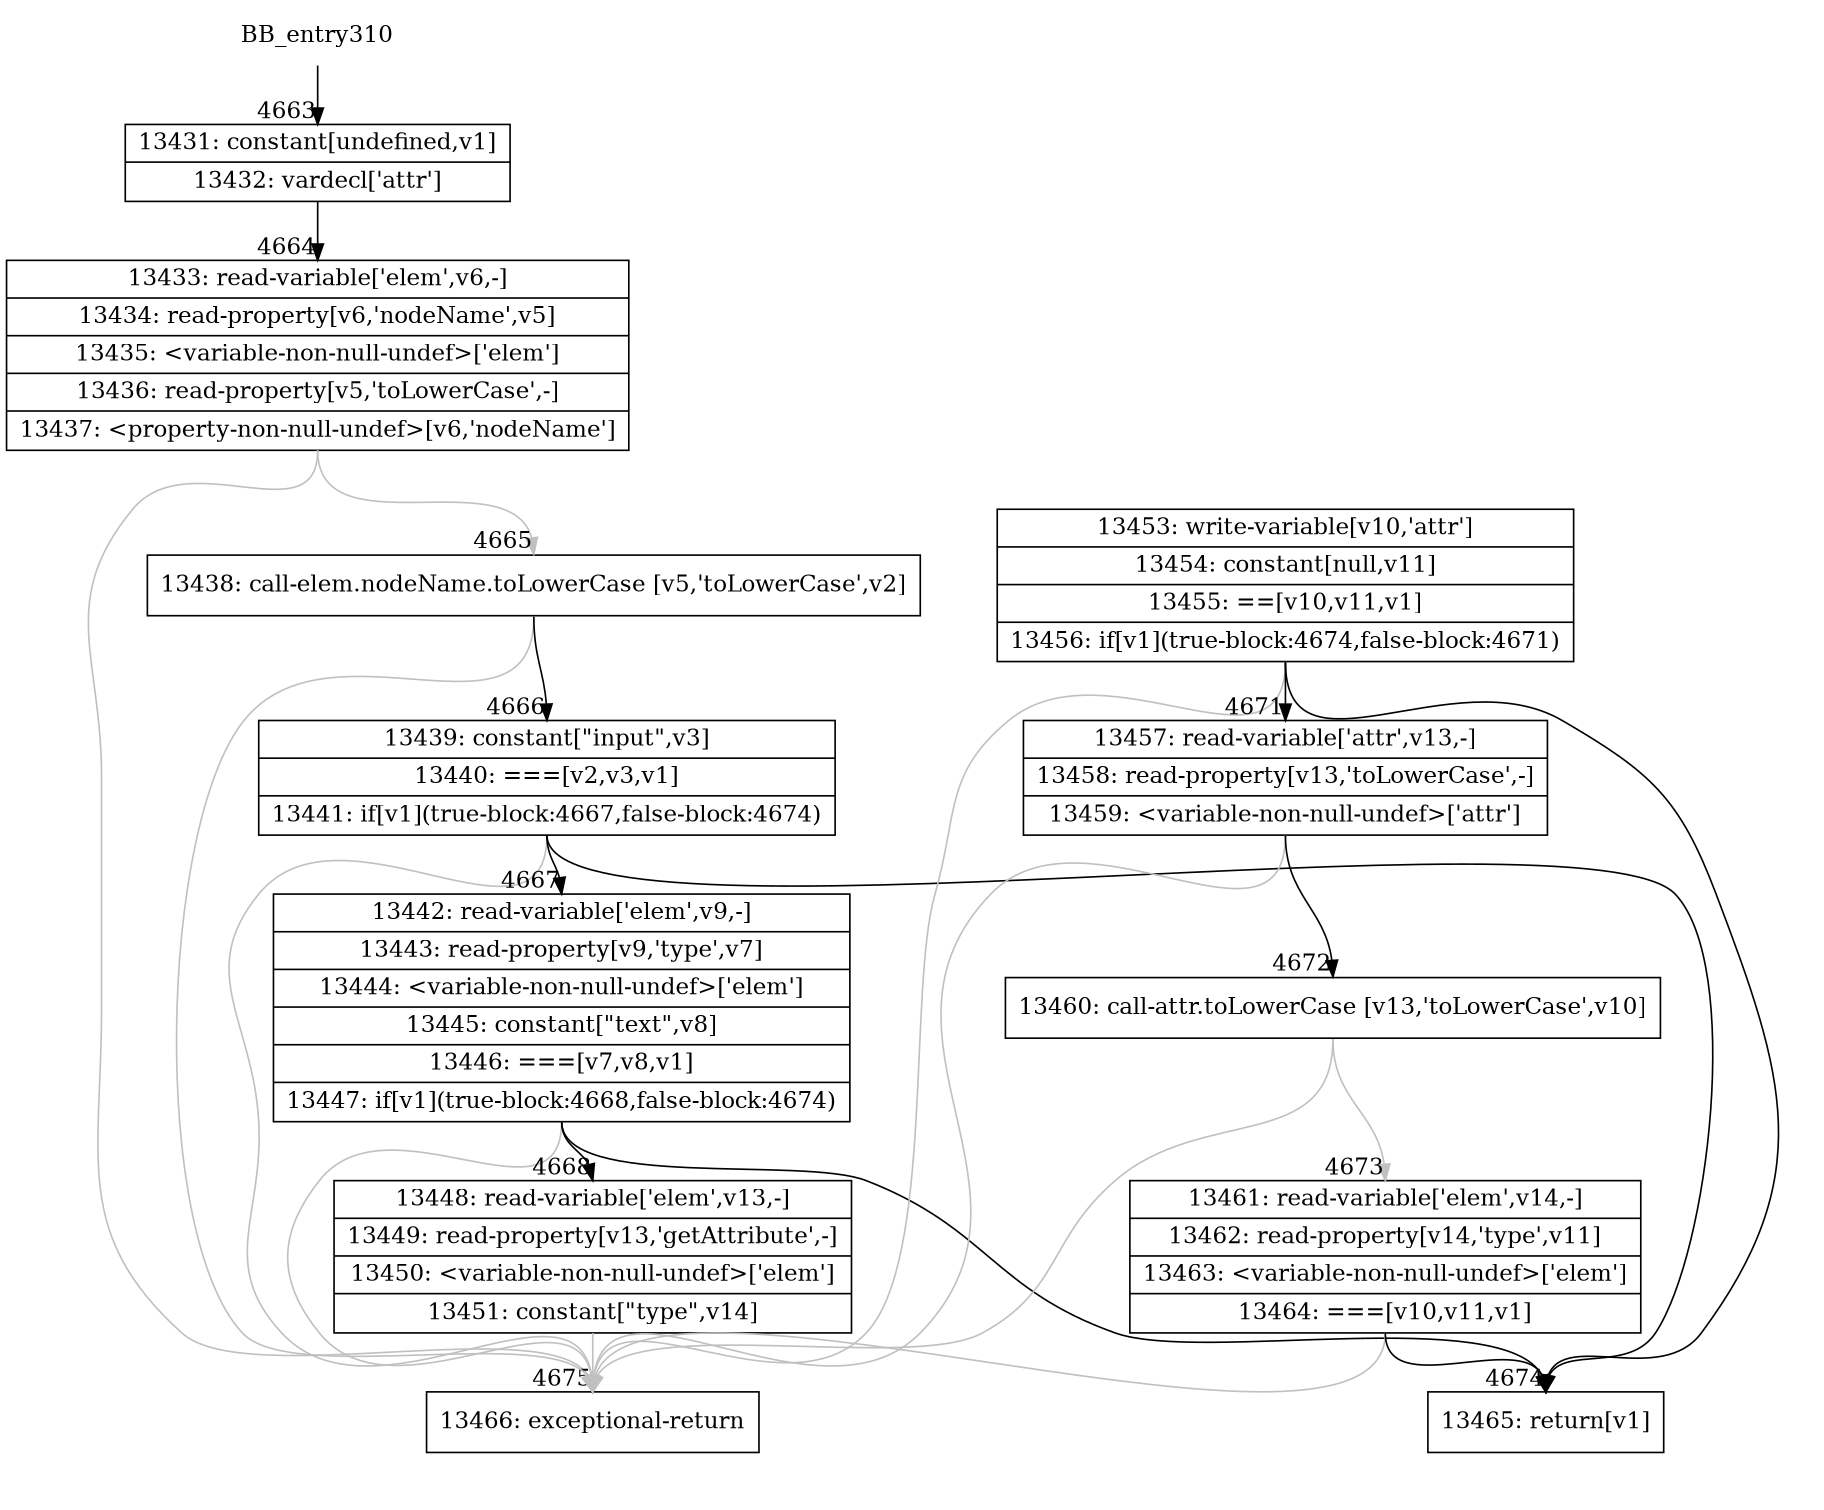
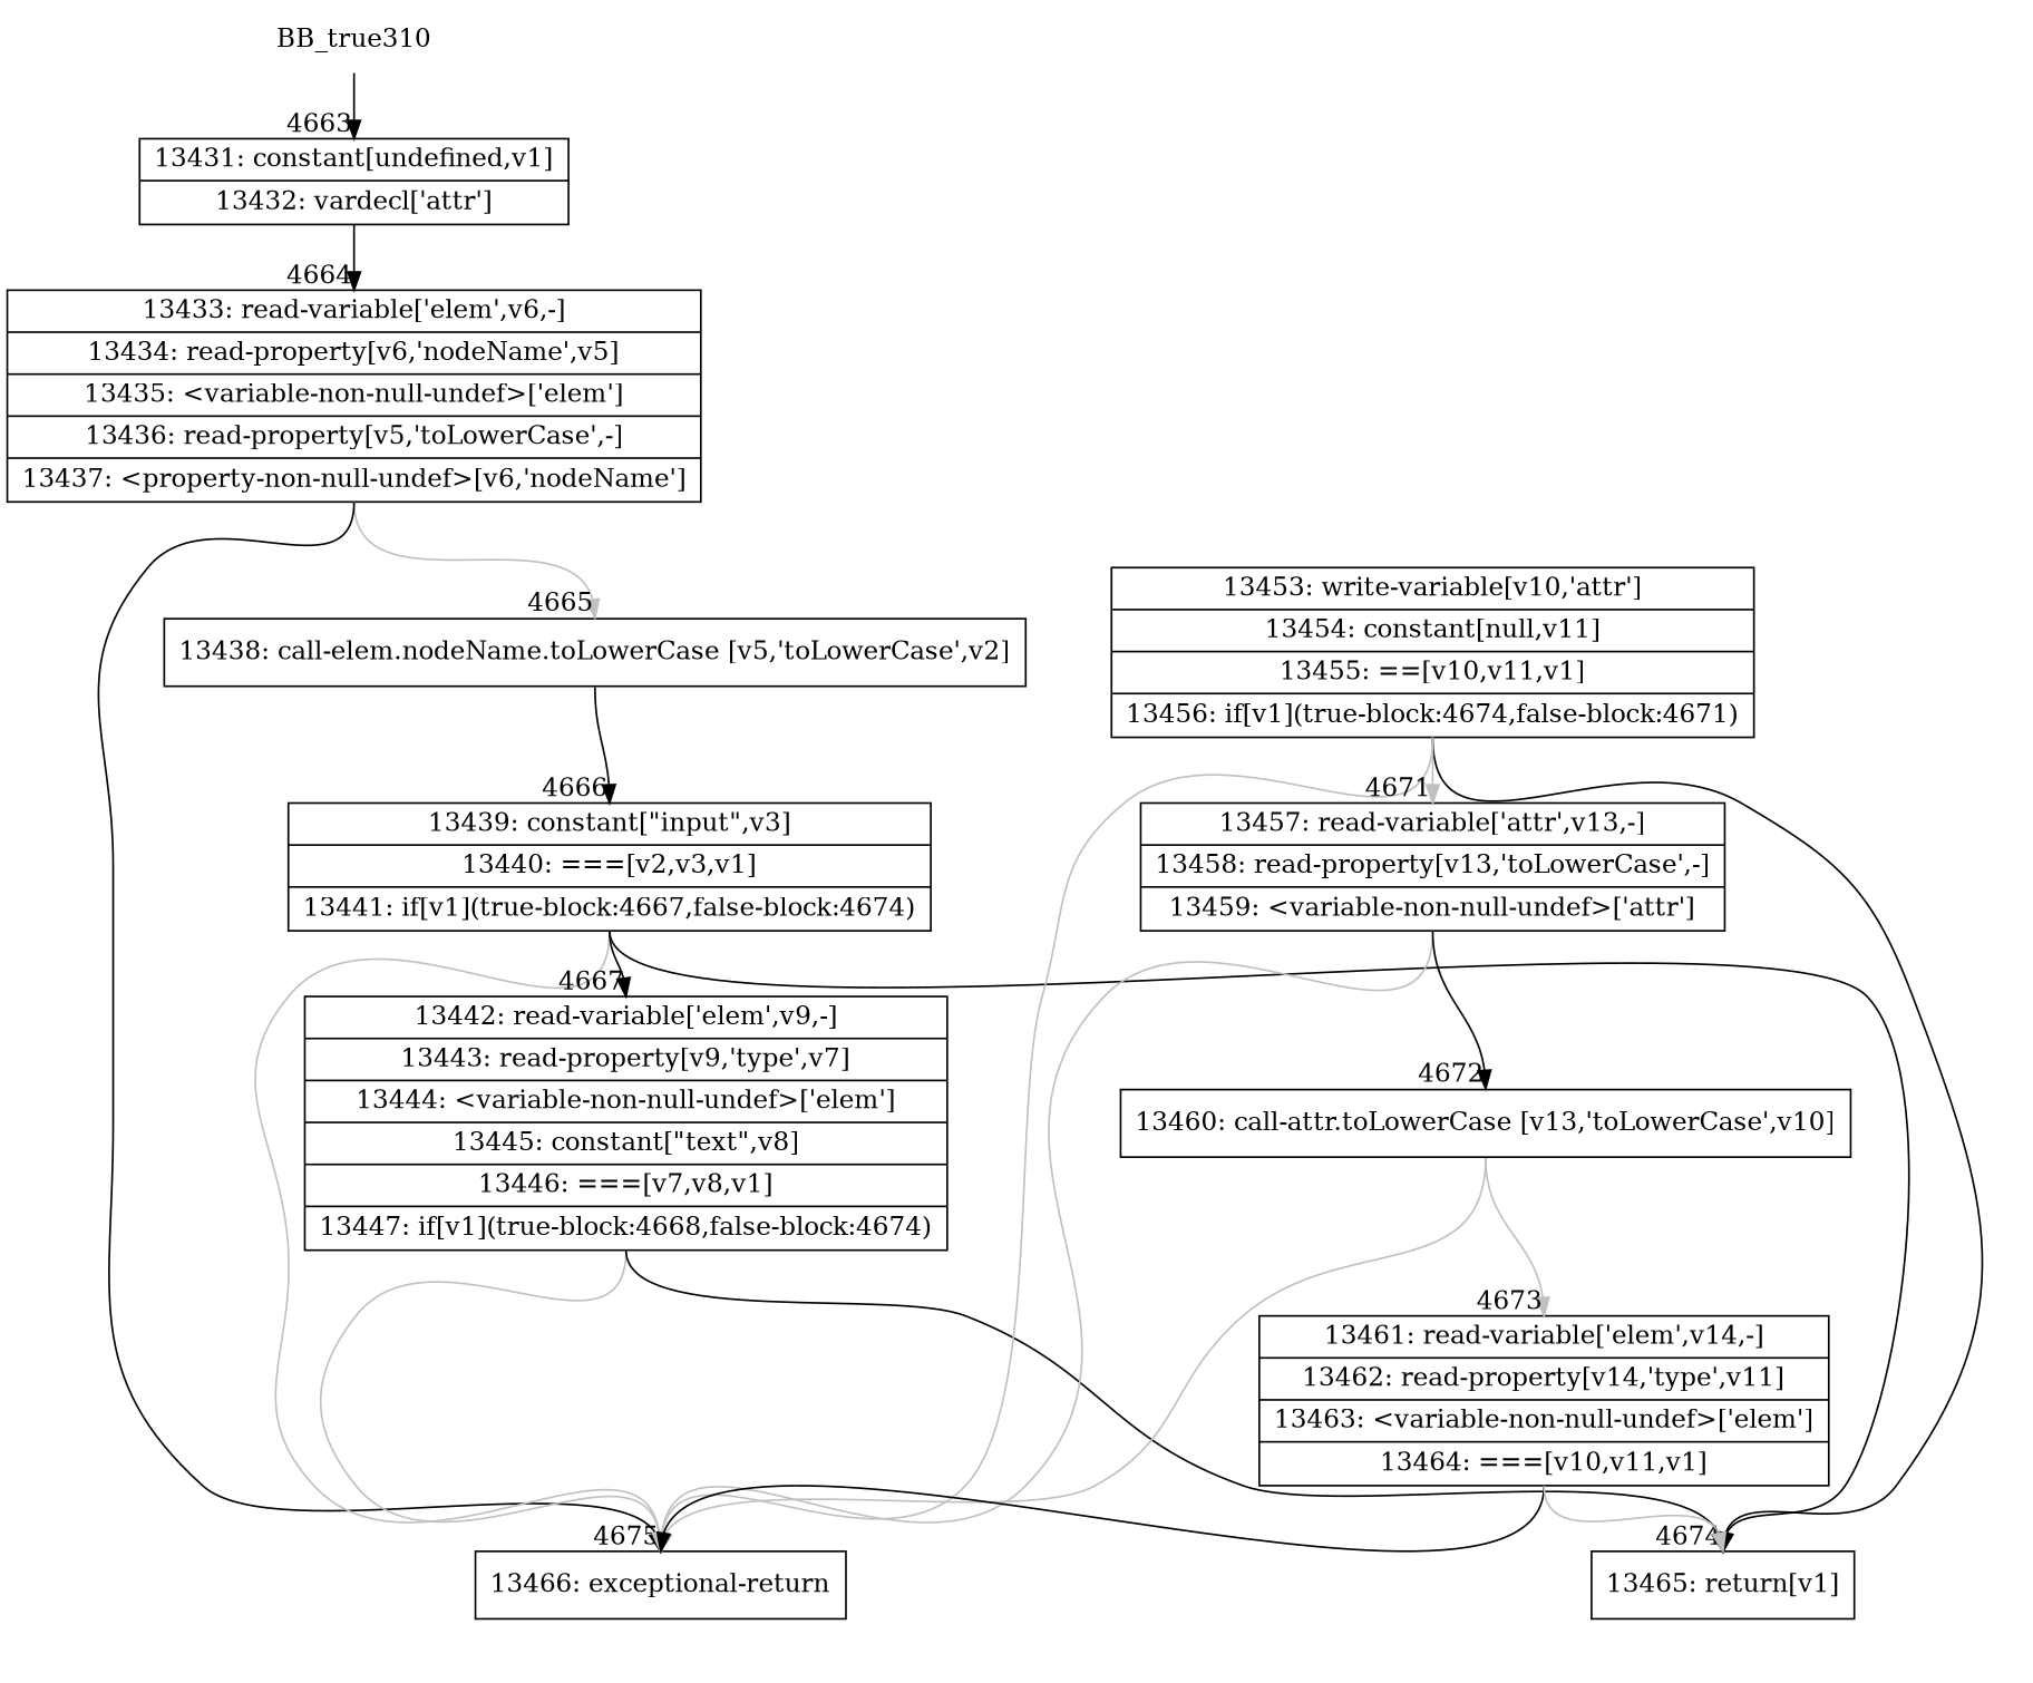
  digraph {
    rankdir=TD
    node [shape=record]
    edge [headport=n tailport=s]
-   BB_entry310 [shape=none]
+   BB_entry310 [shape=none label=BB_true310]
    n2 [label="{13431: constant[undefined,v1]|13432: vardecl['attr']}"]
    n3 [label="{13433: read-variable['elem',v6,-]|13434: read-property[v6,'nodeName',v5]|13435: \<variable-non-null-undef\>['elem']|13436: read-property[v5,'toLowerCase',-]|13437: \<property-non-null-undef\>[v6,'nodeName']}"]
    n4 [label="{13438: call-elem.nodeName.toLowerCase [v5,'toLowerCase',v2]}"]
    n5 [label="{13466: exceptional-return}"]
    n6 [label="{13439: constant[\"input\",v3]|13440: ===[v2,v3,v1]|13441: if[v1](true-block:4667,false-block:4674)}"]
    n7 [label="{13465: return[v1]}"]
    n8 [label="{13442: read-variable['elem',v9,-]|13443: read-property[v9,'type',v7]|13444: \<variable-non-null-undef\>['elem']|13445: constant[\"text\",v8]|13446: ===[v7,v8,v1]|13447: if[v1](true-block:4668,false-block:4674)}"]
-   n9 [label="{13448: read-variable['elem',v13,-]|13449: read-property[v13,'getAttribute',-]|13450: \<variable-non-null-undef\>['elem']|13451: constant[\"type\",v14]}"]
    n10 [label="{13453: write-variable[v10,'attr']|13454: constant[null,v11]|13455: ==[v10,v11,v1]|13456: if[v1](true-block:4674,false-block:4671)}"]
    n11 [label="{13457: read-variable['attr',v13,-]|13458: read-property[v13,'toLowerCase',-]|13459: \<variable-non-null-undef\>['attr']}"]
    n12 [label="{13460: call-attr.toLowerCase [v13,'toLowerCase',v10]}"]
    n13 [label="{13461: read-variable['elem',v14,-]|13462: read-property[v14,'type',v11]|13463: \<variable-non-null-undef\>['elem']|13464: ===[v10,v11,v1]}"]
    BB_entry310 -> n2 [headlabel="    4663"]
    n2 -> n3 [headlabel="      4664"]
    n3 -> n4 [color=gray headlabel="      4665"]
-   n3 -> n5 [color=gray headlabel="      4675"]
-   n4 -> n5 [color=gray]
+   n3 -> n5 [color=black headlabel="      4675"]
    n4 -> n6 [headlabel="      4666"]
    n6 -> n5 [color=gray]
    n6 -> n7 [headlabel="      4674"]
    n6 -> n8 [headlabel="      4667"]
    n8 -> n5 [color=gray]
    n8 -> n7
-   n8 -> n9 [headlabel="      4668"]
-   n9 -> n5 [color=gray]
    n10 -> n5 [color=gray]
    n10 -> n7
-   n10 -> n11 [headlabel="      4671"]
+   n10 -> n11 [headlabel="      4671" color=gray]
    n11 -> n5 [color=gray]
    n11 -> n12 [headlabel="      4672"]
    n12 -> n5 [color=gray]
    n12 -> n13 [color=gray headlabel="      4673"]
-   n13 -> n5 [color=gray]
-   n13 -> n7
+   n13 -> n5 [color=black]
+   n13 -> n7 [color=gray]
  }
